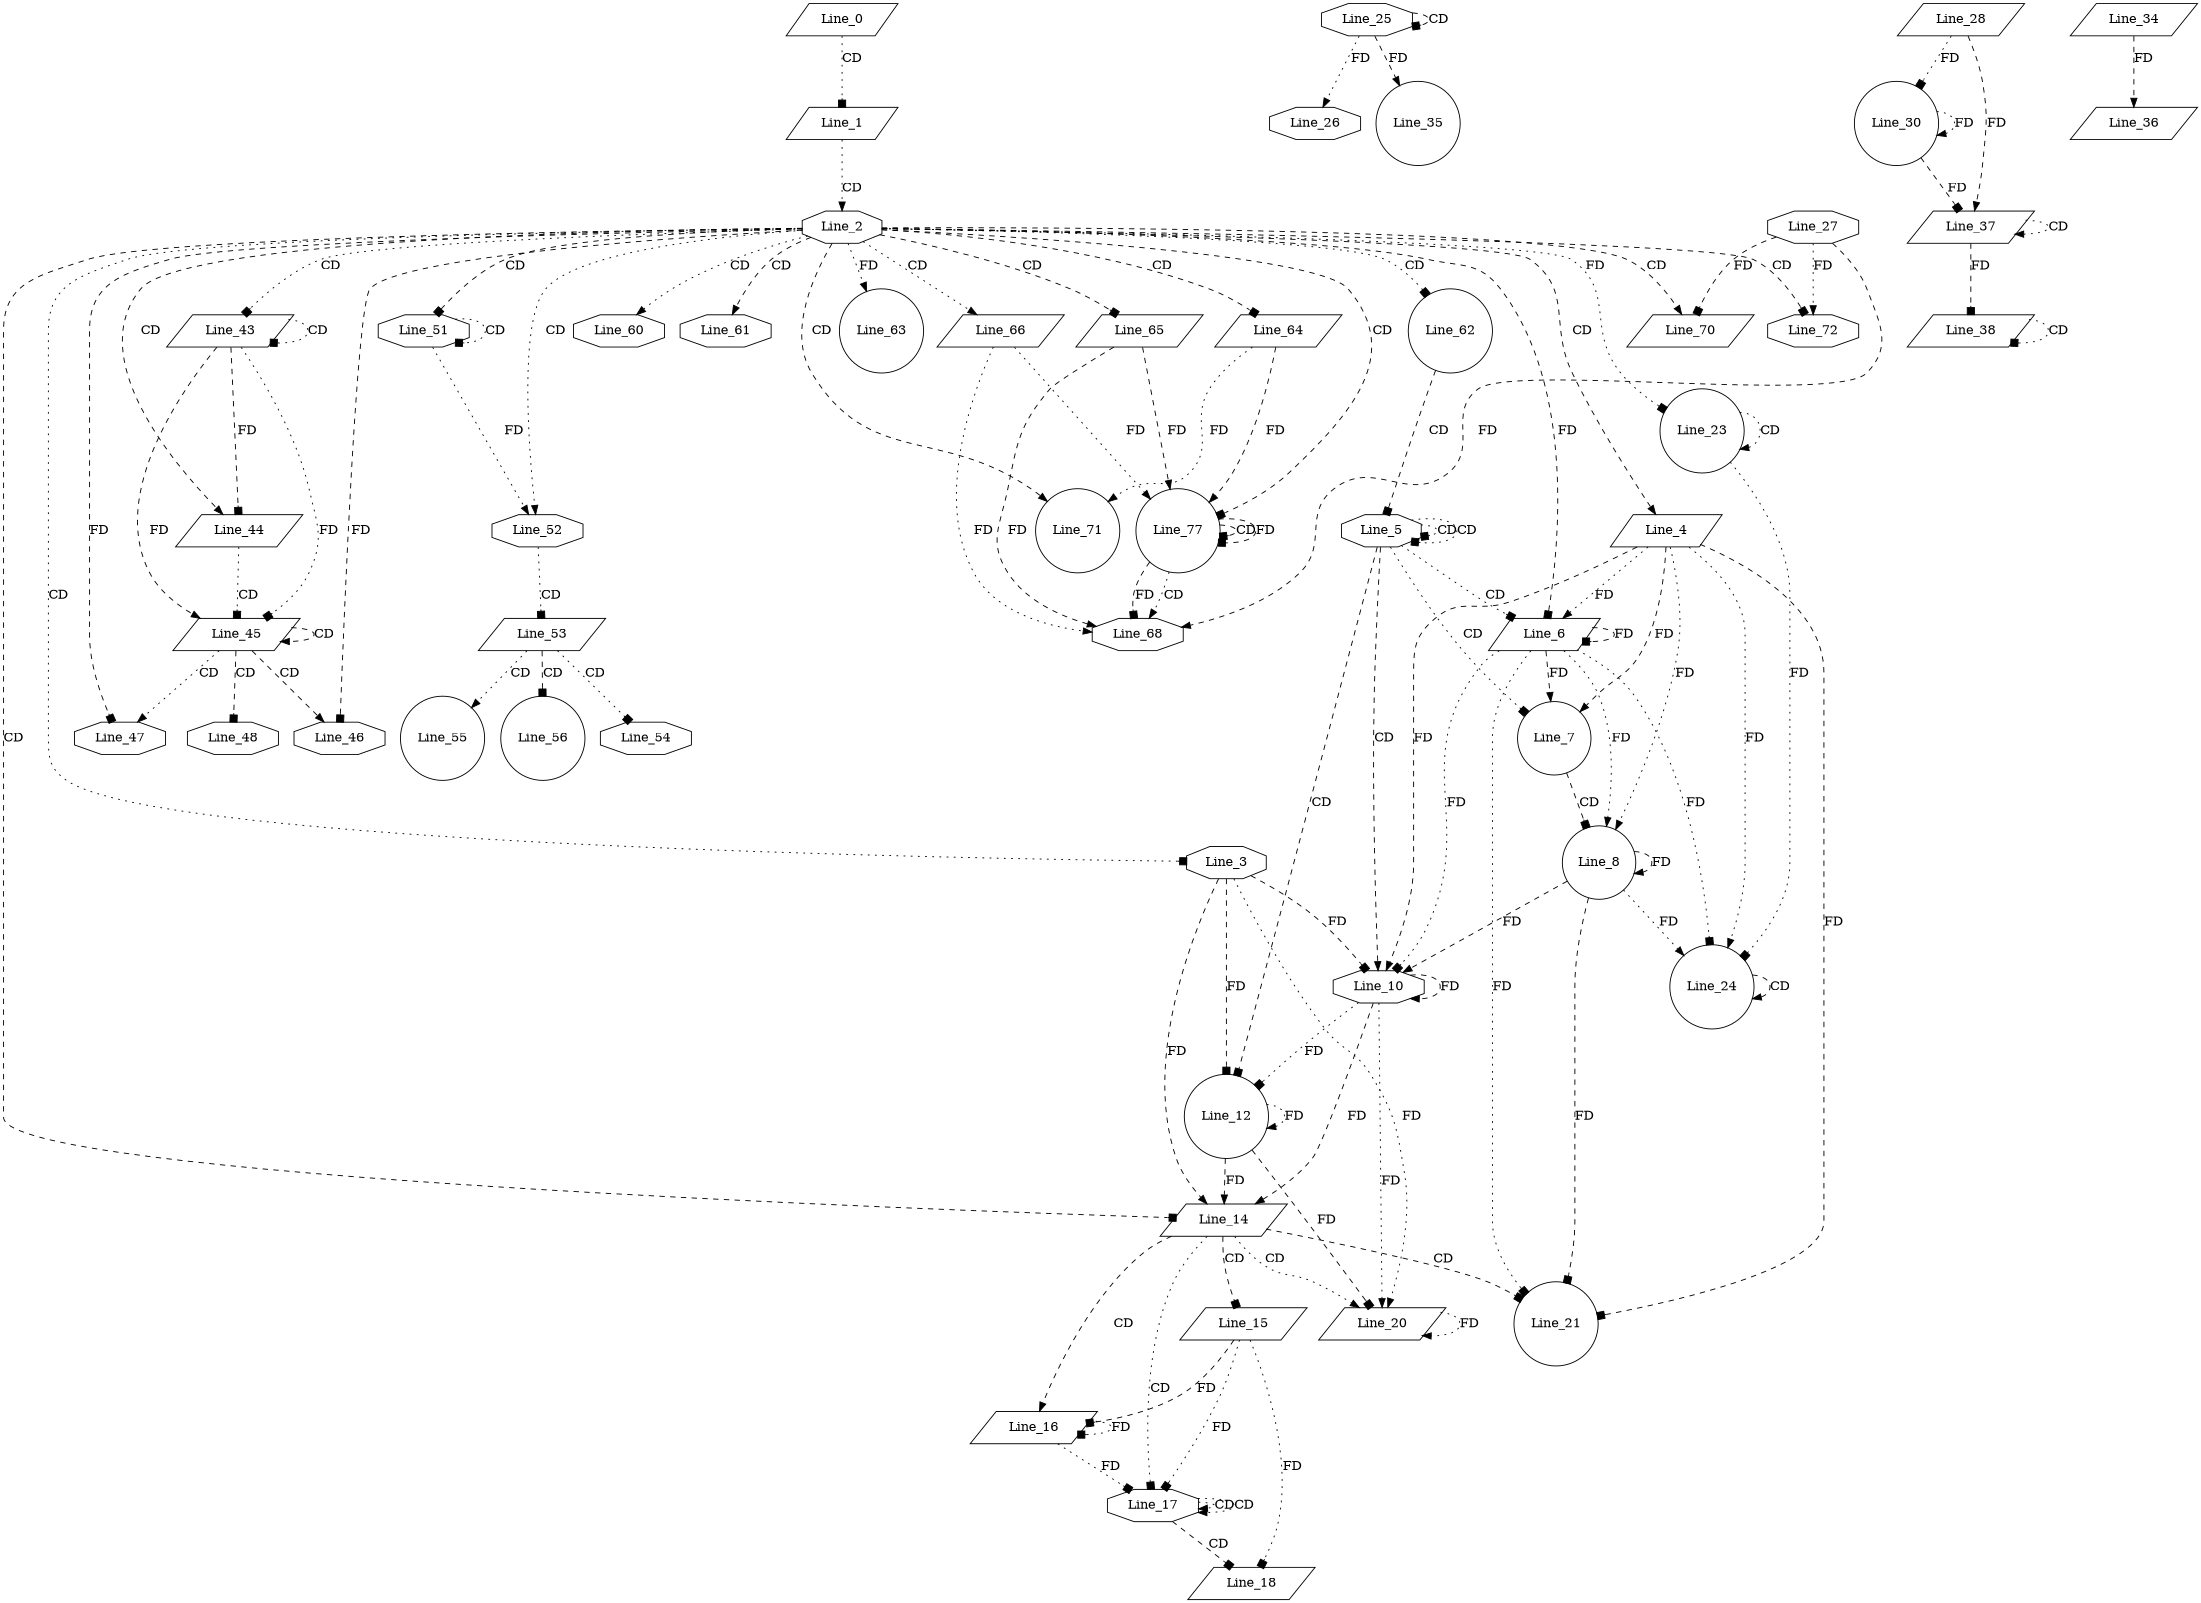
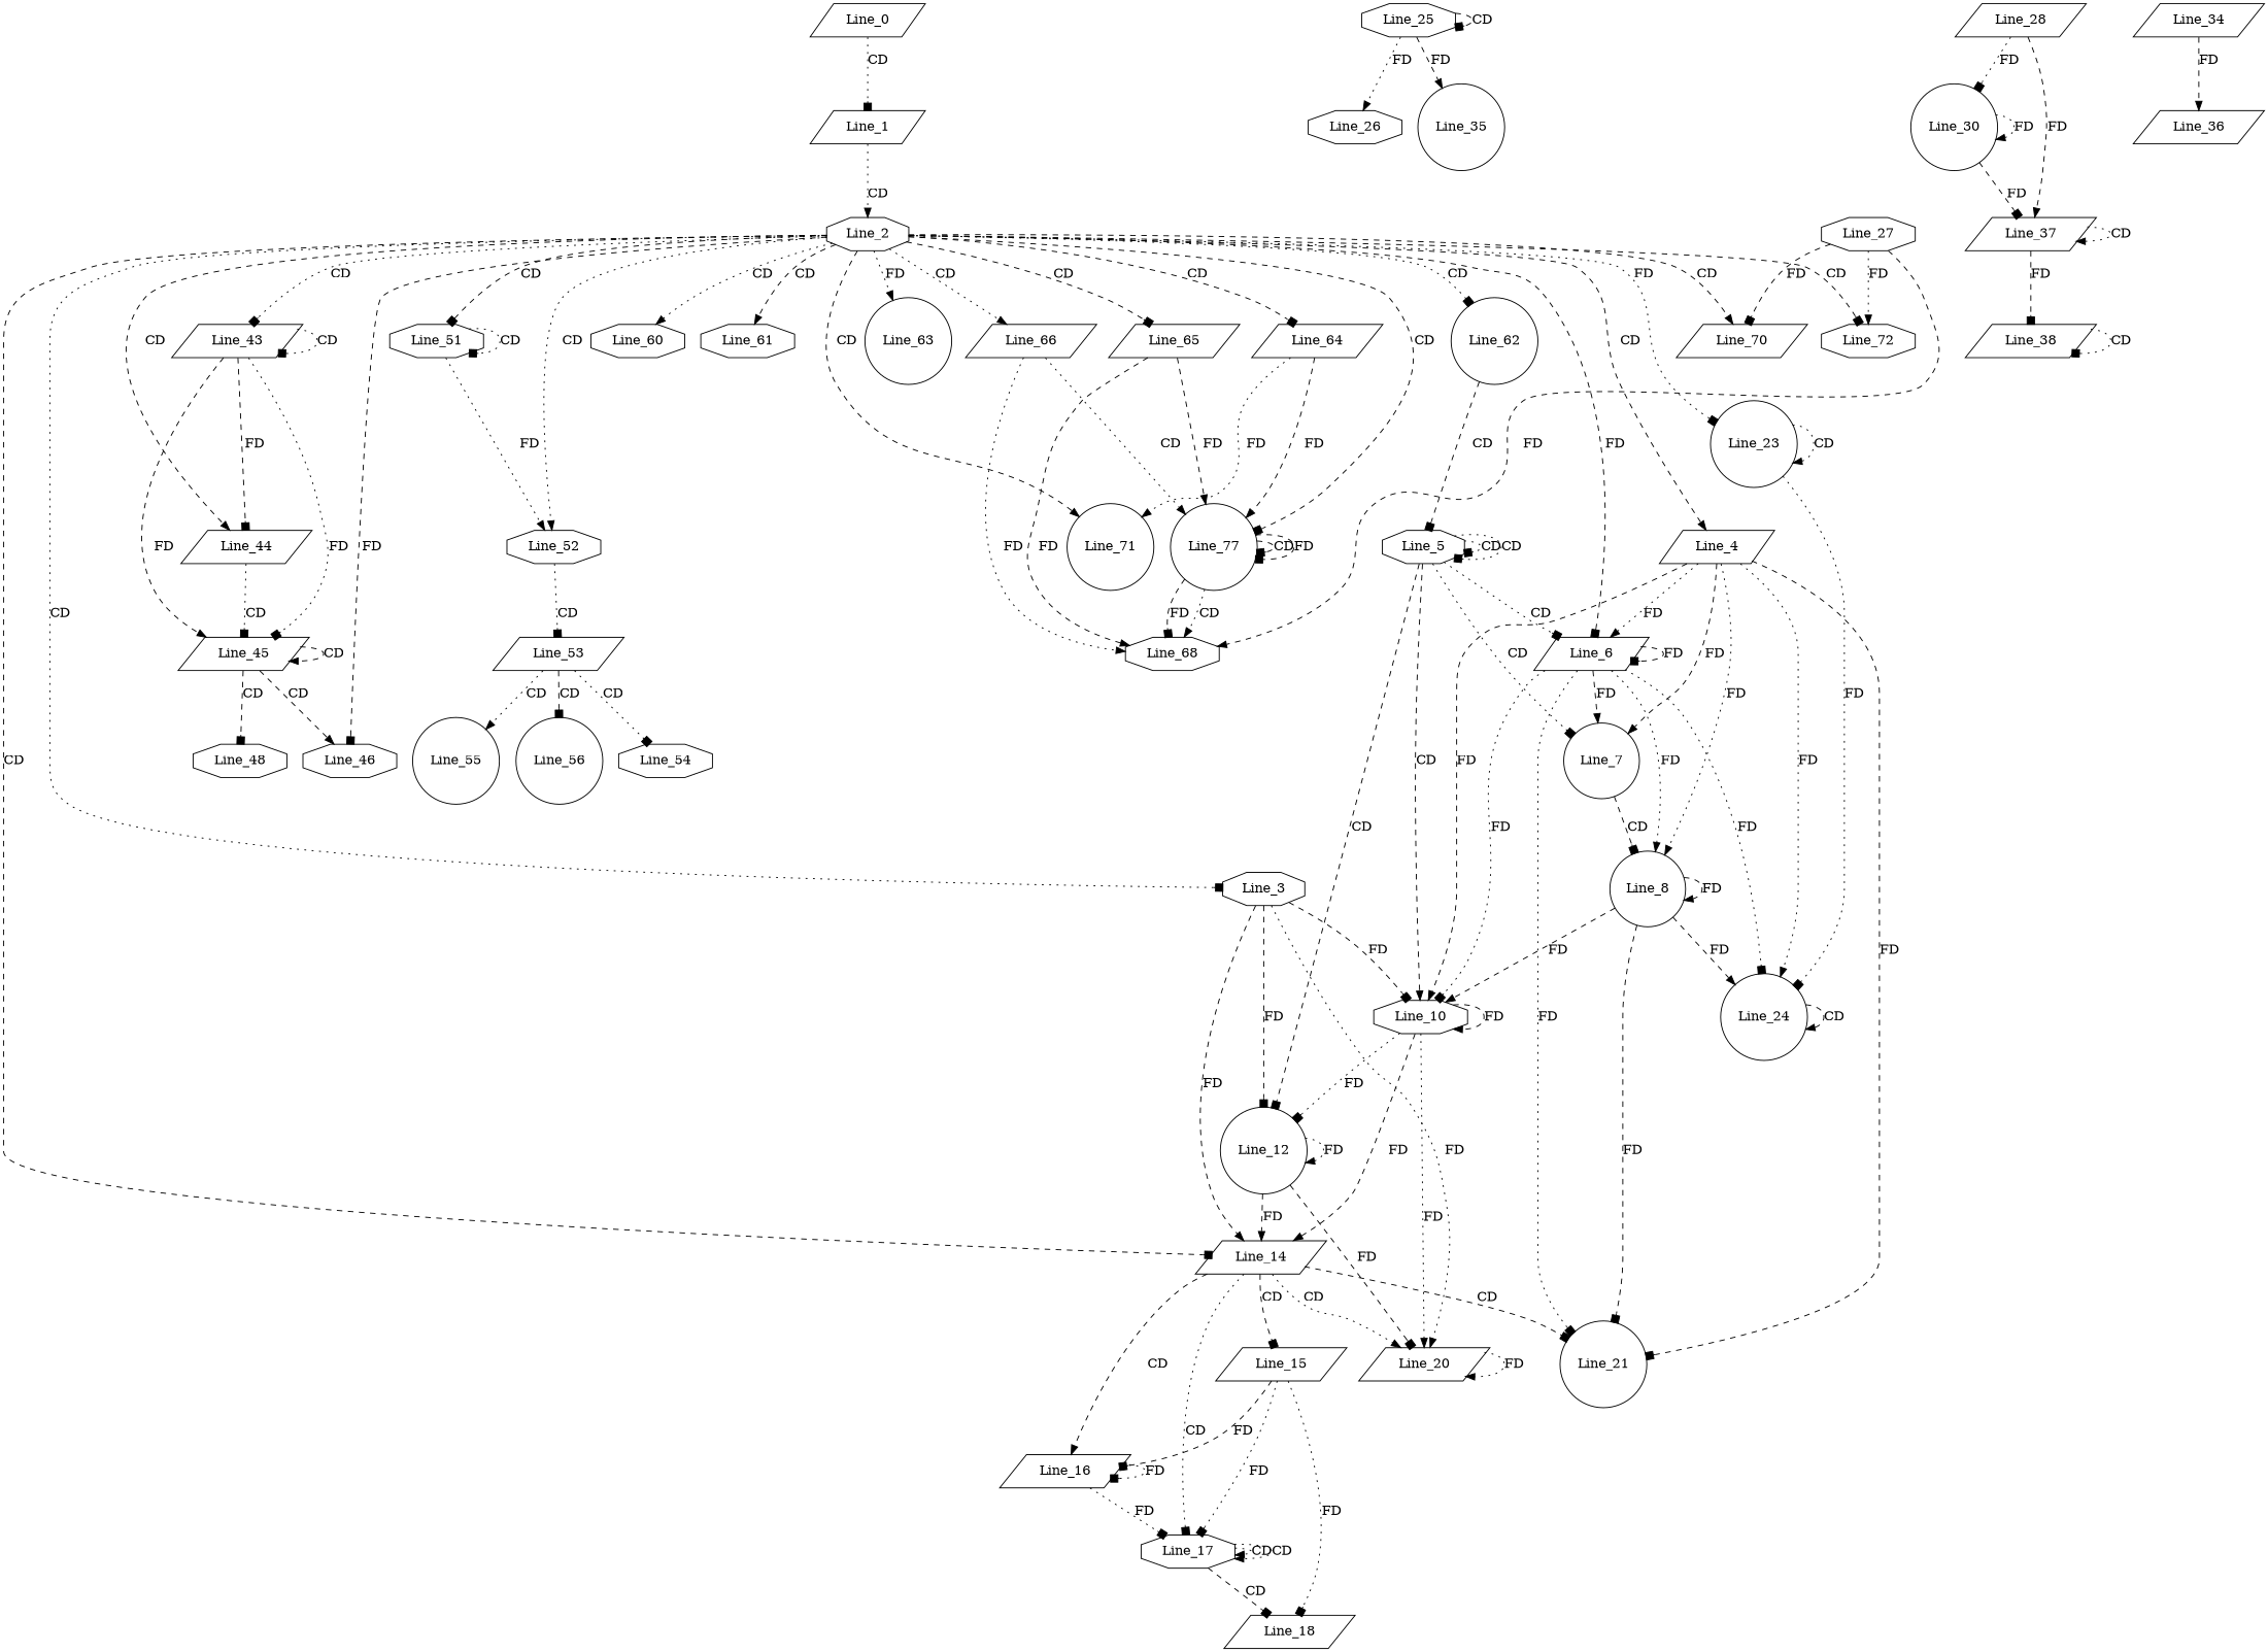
  digraph {
    node [shape=parallelogram]
    edge [arrowhead=box style=dashed]
    Line_0
    Line_1
    Line_2 [shape=octagon]
    Line_3 [shape=octagon]
    Line_4
    Line_6
    Line_14
    Line_23 [shape=circle]
    Line_43
    Line_44
    Line_46 [shape=octagon]
-   Line_47 [shape=octagon]
    Line_51 [shape=octagon]
    Line_52 [shape=octagon]
    Line_60 [shape=octagon]
    Line_61 [shape=octagon]
    Line_62 [shape=circle]
    Line_63 [shape=circle]
    Line_64
    Line_65
    Line_66
    n22 [label=Line_77 shape=circle]
    Line_70
    Line_71 [shape=circle]
    Line_72 [shape=octagon]
    Line_10 [shape=octagon]
    Line_12 [shape=circle]
    Line_20
    Line_7 [shape=circle]
    Line_8 [shape=circle]
    Line_21 [shape=circle]
    Line_24 [shape=circle]
    Line_5 [shape=octagon]
    Line_15
    Line_16
    Line_17 [shape=octagon]
    Line_45
    Line_53
    Line_68 [shape=octagon]
    Line_18
    Line_25 [shape=octagon]
    Line_26 [shape=octagon]
    Line_35 [shape=circle]
    Line_30 [shape=circle]
    Line_28
    Line_37
    Line_38
    Line_34
    Line_36
    Line_48 [shape=octagon]
    Line_54 [shape=octagon]
    Line_55 [shape=circle]
    Line_56 [shape=circle]
    Line_27 [shape=octagon]
    Line_0 -> Line_1 [label=CD style=dotted]
    Line_1 -> Line_2 [arrowhead=normal label=CD style=dotted]
    Line_2 -> Line_3 [label=CD style=dotted]
    Line_2 -> Line_4 [arrowhead=normal label=CD]
    Line_2 -> Line_6 [label=FD]
    Line_2 -> Line_14 [label=CD]
    Line_2 -> Line_23 [label=FD style=dotted]
    Line_2 -> Line_43 [label=CD style=dotted]
    Line_2 -> Line_44 [arrowhead=normal label=CD]
    Line_2 -> Line_46 [label=FD]
-   Line_2 -> Line_47 [label=FD]
    Line_2 -> Line_51 [label=CD]
    Line_2 -> Line_52 [arrowhead=normal label=CD style=dotted]
    Line_2 -> Line_60 [arrowhead=normal label=CD style=dotted]
    Line_2 -> Line_61 [arrowhead=normal label=CD]
    Line_2 -> Line_62 [label=CD style=dotted]
    Line_2 -> Line_63 [arrowhead=normal label=FD style=dotted]
    Line_2 -> Line_64 [label=CD]
    Line_2 -> Line_65 [label=CD]
    Line_2 -> Line_66 [arrowhead=normal label=CD style=dotted]
    Line_2 -> n22 [label=CD]
    Line_2 -> Line_70 [arrowhead=normal label=CD]
    Line_2 -> Line_71 [arrowhead=normal label=CD]
    Line_2 -> Line_72 [label=CD]
    Line_3 -> Line_14 [arrowhead=normal label=FD]
    Line_3 -> Line_10 [label=FD]
    Line_3 -> Line_12 [label=FD]
    Line_3 -> Line_20 [arrowhead=normal label=FD style=dotted]
    Line_4 -> Line_6 [arrowhead=normal label=FD style=dotted]
    Line_4 -> Line_10 [arrowhead=normal label=FD]
    Line_4 -> Line_7 [arrowhead=normal label=FD]
    Line_4 -> Line_8 [arrowhead=normal label=FD style=dotted]
    Line_4 -> Line_21 [label=FD]
    Line_4 -> Line_24 [arrowhead=normal label=FD style=dotted]
    Line_6 -> Line_6 [label=FD]
    Line_6 -> Line_10 [label=FD style=dotted]
    Line_6 -> Line_7 [arrowhead=normal label=FD]
    Line_6 -> Line_8 [arrowhead=normal label=FD style=dotted]
    Line_6 -> Line_21 [label=FD style=dotted]
    Line_6 -> Line_24 [label=FD style=dotted]
    Line_14 -> Line_20 [arrowhead=normal label=CD style=dotted]
    Line_14 -> Line_21 [label=CD]
    Line_14 -> Line_15 [label=CD]
    Line_14 -> Line_16 [arrowhead=normal label=CD]
    Line_14 -> Line_17 [label=CD style=dotted]
    Line_23 -> Line_23 [arrowhead=normal label=CD style=dotted]
    Line_23 -> Line_24 [label=FD style=dotted]
    Line_43 -> Line_43 [label=CD style=dotted]
    Line_43 -> Line_44 [label=FD]
    Line_43 -> Line_45 [label=FD style=dotted]
    Line_43 -> Line_45 [arrowhead=normal label=FD]
    Line_44 -> Line_45 [label=CD style=dotted]
    Line_51 -> Line_51 [label=CD style=dotted]
    Line_51 -> Line_52 [arrowhead=normal label=FD style=dotted]
    Line_52 -> Line_53 [label=CD style=dotted]
    Line_62 -> Line_5 [label=CD]
    Line_64 -> n22 [arrowhead=normal label=FD]
    Line_64 -> Line_71 [arrowhead=normal label=FD style=dotted]
    Line_65 -> n22 [arrowhead=normal label=FD]
    Line_65 -> Line_68 [arrowhead=normal label=FD]
-   Line_66 -> n22 [arrowhead=normal label=FD style=dotted]
+   Line_66 -> n22 [arrowhead=normal label=CD style=dotted]
    Line_66 -> Line_68 [arrowhead=normal label=FD style=dotted]
    n22 -> n22 [label=CD]
    n22 -> n22 [label=FD]
    n22 -> Line_68 [arrowhead=normal label=CD style=dotted]
    n22 -> Line_68 [label=FD]
    Line_10 -> Line_14 [arrowhead=normal label=FD]
    Line_10 -> Line_10 [arrowhead=normal label=FD]
    Line_10 -> Line_12 [label=FD style=dotted]
    Line_10 -> Line_20 [arrowhead=normal label=FD style=dotted]
    Line_12 -> Line_14 [arrowhead=normal label=FD]
    Line_12 -> Line_12 [arrowhead=normal label=FD style=dotted]
    Line_12 -> Line_20 [label=FD]
    Line_20 -> Line_20 [arrowhead=normal label=FD style=dotted]
    Line_7 -> Line_8 [label=CD]
    Line_8 -> Line_10 [arrowhead=normal label=FD]
    Line_8 -> Line_8 [arrowhead=normal label=FD]
    Line_8 -> Line_21 [label=FD]
-   Line_8 -> Line_24 [arrowhead=normal label=FD style=dotted]
+   Line_8 -> Line_24 [arrowhead=normal label=FD]
    Line_24 -> Line_24 [arrowhead=normal label=CD]
    Line_5 -> Line_6 [label=CD style=dotted]
    Line_5 -> Line_10 [arrowhead=normal label=CD]
    Line_5 -> Line_12 [label=CD]
    Line_5 -> Line_7 [label=CD style=dotted]
    Line_5 -> Line_5 [label=CD style=dotted]
    Line_5 -> Line_5 [label=CD style=dotted]
    Line_15 -> Line_16 [label=FD]
    Line_15 -> Line_17 [label=FD style=dotted]
    Line_15 -> Line_18 [label=FD style=dotted]
    Line_16 -> Line_16 [label=FD style=dotted]
    Line_16 -> Line_17 [label=FD style=dotted]
    Line_17 -> Line_17 [arrowhead=normal label=CD style=dotted]
    Line_17 -> Line_17 [arrowhead=normal label=CD style=dotted]
    Line_17 -> Line_18 [label=CD]
    Line_45 -> Line_46 [arrowhead=normal label=CD]
-   Line_45 -> Line_47 [arrowhead=normal label=CD style=dotted]
    Line_45 -> Line_45 [arrowhead=normal label=CD]
    Line_45 -> Line_48 [label=CD]
    Line_53 -> Line_54 [label=CD style=dotted]
    Line_53 -> Line_55 [arrowhead=normal label=CD style=dotted]
    Line_53 -> Line_56 [label=CD]
    Line_25 -> Line_25 [label=CD]
    Line_25 -> Line_26 [arrowhead=normal label=FD style=dotted]
    Line_25 -> Line_35 [arrowhead=normal label=FD]
    Line_30 -> Line_30 [arrowhead=normal label=FD style=dotted]
    Line_30 -> Line_37 [label=FD]
    Line_28 -> Line_30 [label=FD style=dotted]
    Line_28 -> Line_37 [arrowhead=normal label=FD]
    Line_37 -> Line_37 [arrowhead=normal label=CD style=dotted]
    Line_37 -> Line_38 [label=FD]
    Line_38 -> Line_38 [label=CD style=dotted]
    Line_34 -> Line_36 [arrowhead=normal label=FD]
    Line_27 -> Line_70 [label=FD]
    Line_27 -> Line_72 [arrowhead=normal label=FD style=dotted]
    Line_27 -> Line_68 [arrowhead=normal label=FD]
  }
